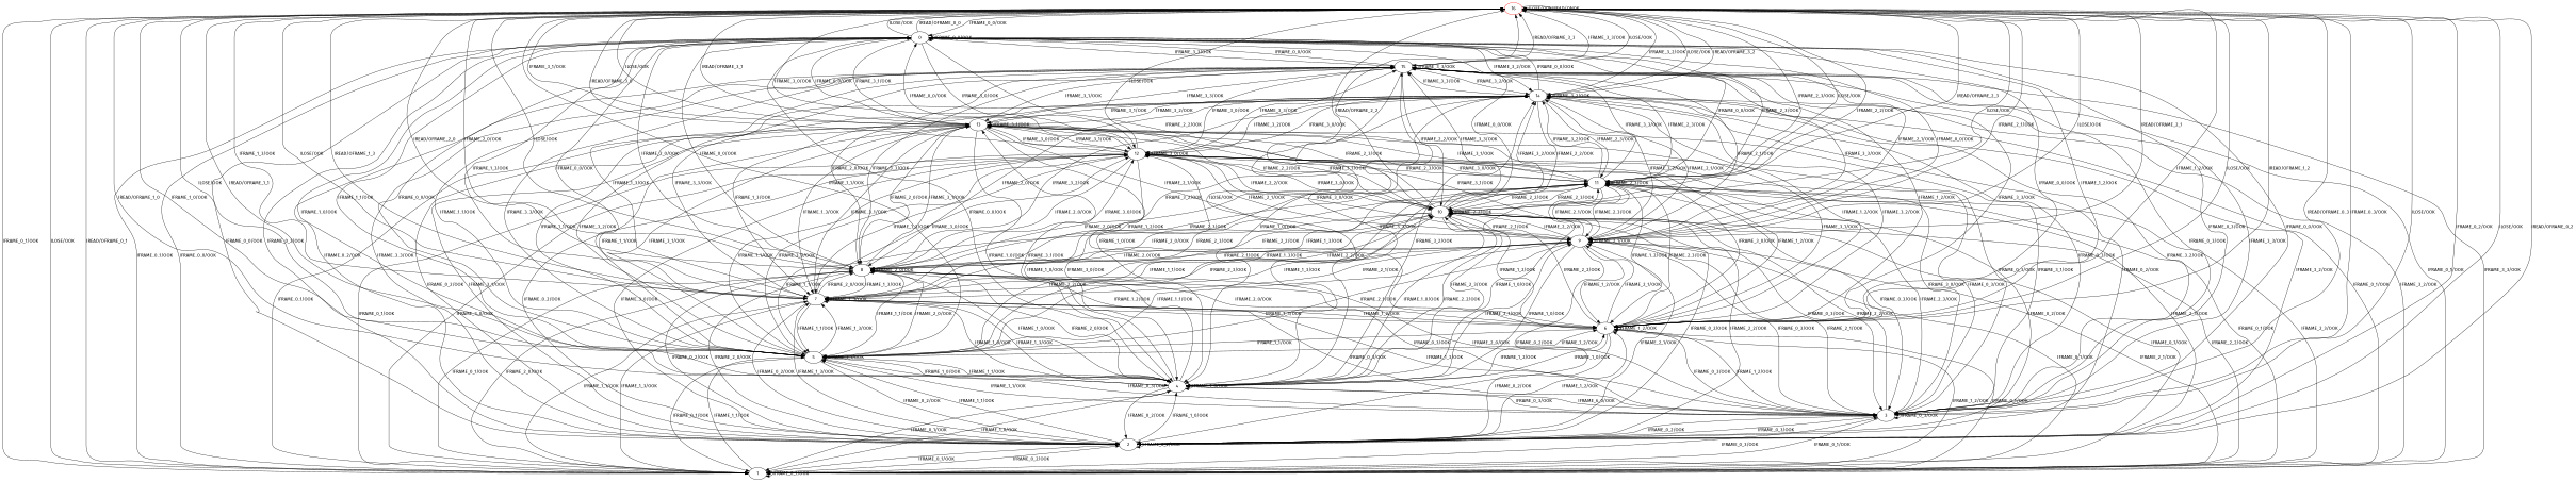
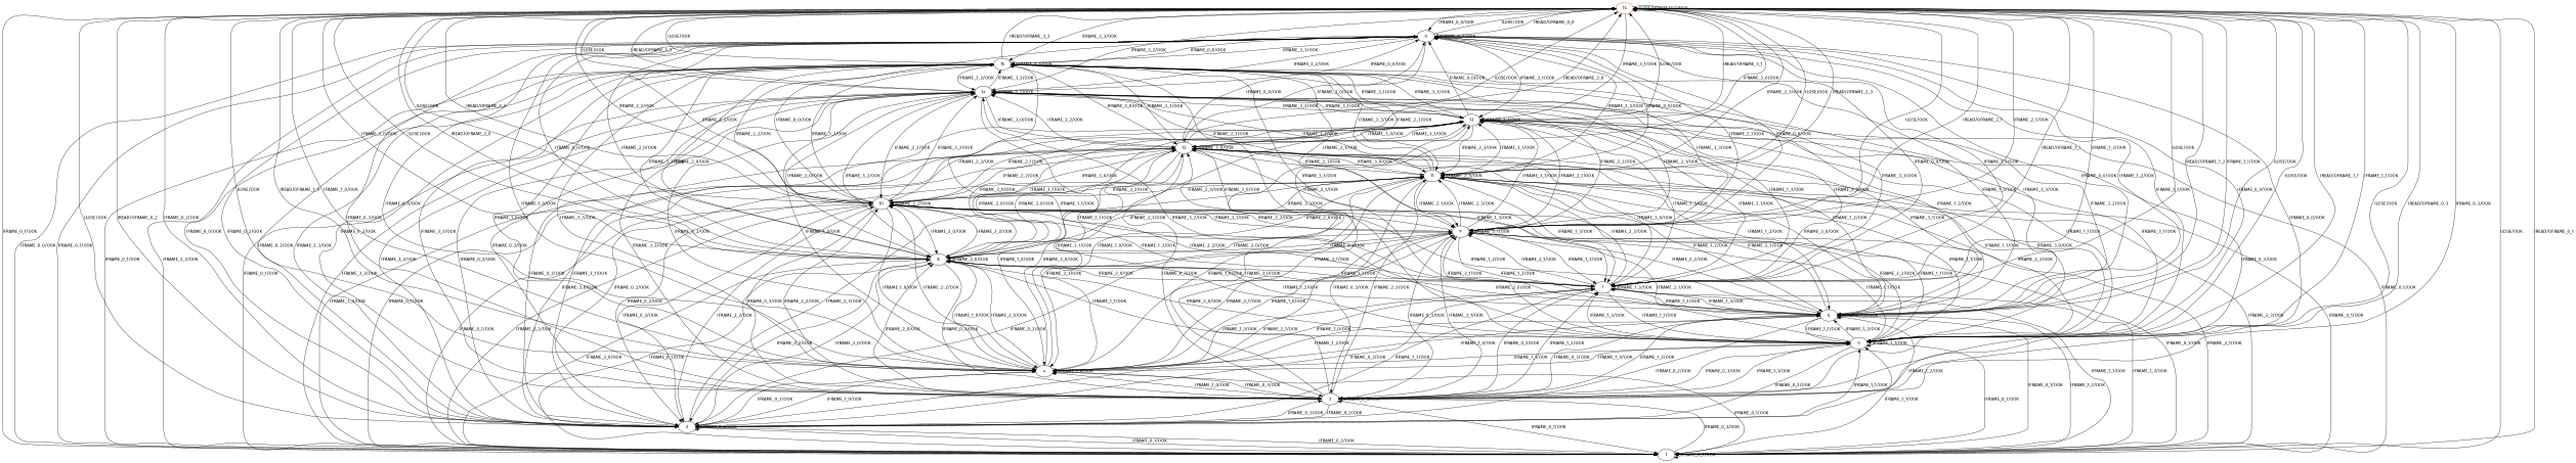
  digraph {
    fontname="Fira Sans"
    node [fontname="Fira Sans"]
    edge [fontname="Fira Sans"]
    16 [color=red]
    0
    1
    2
    3
    4
    5
    6
    7
    8
    9
    10
    11
    12
    13
    14
    15
    16 -> 16 [label="ILOSE/OOK"]
    16 -> 16 [label="IREAD/ONOK"]
    16 -> 0 [label="IFRAME_0_0/OOK"]
    16 -> 1 [label="IFRAME_0_1/OOK"]
    16 -> 2 [label="IFRAME_0_2/OOK"]
    16 -> 3 [label="IFRAME_0_3/OOK"]
    16 -> 4 [label="IFRAME_1_0/OOK"]
    16 -> 5 [label="IFRAME_1_1/OOK"]
-   16 -> 6 [label="IFRAME_1_2/OOK"]
+   16 -> 6 [label="IFRAME_1_1/OOK"]
    16 -> 7 [label="IFRAME_1_3/OOK"]
    16 -> 8 [label="IFRAME_2_0/OOK"]
    16 -> 9 [label="IFRAME_2_1/OOK"]
    16 -> 10 [label="IFRAME_2_2/OOK"]
    16 -> 11 [label="IFRAME_2_3/OOK"]
    16 -> 12 [label="IFRAME_3_0/OOK"]
    16 -> 13 [label="IFRAME_3_1/OOK"]
    16 -> 14 [label="IFRAME_3_2/OOK"]
    16 -> 15 [label="IFRAME_3_3/OOK"]
    0 -> 16 [label="ILOSE/OOK"]
    0 -> 16 [label="IREAD/OFRAME_0_0"]
    0 -> 0 [label="IFRAME_0_0/OOK"]
    0 -> 1 [label="IFRAME_0_1/OOK"]
    0 -> 2 [label="IFRAME_0_2/OOK"]
    0 -> 3 [label="IFRAME_0_3/OOK"]
    0 -> 4 [label="IFRAME_1_0/OOK"]
    0 -> 5 [label="IFRAME_1_1/OOK"]
    0 -> 6 [label="IFRAME_1_2/OOK"]
    0 -> 7 [label="IFRAME_1_3/OOK"]
    0 -> 8 [label="IFRAME_2_0/OOK"]
    0 -> 9 [label="IFRAME_2_1/OOK"]
    0 -> 10 [label="IFRAME_2_2/OOK"]
    0 -> 11 [label="IFRAME_2_3/OOK"]
    0 -> 12 [label="IFRAME_3_0/OOK"]
    0 -> 13 [label="IFRAME_3_1/OOK"]
    0 -> 14 [label="IFRAME_3_2/OOK"]
    0 -> 15 [label="IFRAME_3_3/OOK"]
    1 -> 16 [label="ILOSE/OOK"]
    1 -> 16 [label="IREAD/OFRAME_0_1"]
    1 -> 0 [label="IFRAME_0_0/OOK"]
    1 -> 1 [label="IFRAME_0_1/OOK"]
    1 -> 2 [label="IFRAME_0_2/OOK"]
    1 -> 3 [label="IFRAME_0_3/OOK"]
-   1 -> 4 [label="IFRAME_1_0/OOK"]
    1 -> 5 [label="IFRAME_1_1/OOK"]
    1 -> 6 [label="IFRAME_1_2/OOK"]
    1 -> 7 [label="IFRAME_1_3/OOK"]
    1 -> 8 [label="IFRAME_2_0/OOK"]
    1 -> 9 [label="IFRAME_2_1/OOK"]
    1 -> 10 [label="IFRAME_2_2/OOK"]
    1 -> 11 [label="IFRAME_2_3/OOK"]
    1 -> 12 [label="IFRAME_3_0/OOK"]
    1 -> 14 [label="IFRAME_3_2/OOK"]
    1 -> 15 [label="IFRAME_3_3/OOK"]
    2 -> 16 [label="ILOSE/OOK"]
    2 -> 16 [label="IREAD/OFRAME_0_2"]
    2 -> 0 [label="IFRAME_0_0/OOK"]
    2 -> 1 [label="IFRAME_0_1/OOK"]
    2 -> 2 [label="IFRAME_0_2/OOK"]
    2 -> 3 [label="IFRAME_0_3/OOK"]
    2 -> 4 [label="IFRAME_1_0/OOK"]
    2 -> 5 [label="IFRAME_1_1/OOK"]
    2 -> 6 [label="IFRAME_1_2/OOK"]
    2 -> 7 [label="IFRAME_1_3/OOK"]
    2 -> 8 [label="IFRAME_2_0/OOK"]
    2 -> 9 [label="IFRAME_2_1/OOK"]
    2 -> 10 [label="IFRAME_2_2/OOK"]
    2 -> 11 [label="IFRAME_2_3/OOK"]
    2 -> 12 [label="IFRAME_3_0/OOK"]
    2 -> 13 [label="IFRAME_3_1/OOK"]
    2 -> 14 [label="IFRAME_3_2/OOK"]
    2 -> 15 [label="IFRAME_3_3/OOK"]
    3 -> 16 [label="ILOSE/OOK"]
    3 -> 16 [label="IREAD/OFRAME_0_3"]
    3 -> 0 [label="IFRAME_0_0/OOK"]
    3 -> 1 [label="IFRAME_0_1/OOK"]
    3 -> 2 [label="IFRAME_0_2/OOK"]
    3 -> 3 [label="IFRAME_0_3/OOK"]
-   3 -> 4 [label="IFRAME_6_0/OOK"]
+   3 -> 4 [label="IFRAME_1_0/OOK"]
    3 -> 5 [label="IFRAME_1_1/OOK"]
    3 -> 6 [label="IFRAME_1_2/OOK"]
    3 -> 7 [label="IFRAME_1_3/OOK"]
    3 -> 8 [label="IFRAME_2_0/OOK"]
    3 -> 9 [label="IFRAME_2_1/OOK"]
    3 -> 10 [label="IFRAME_2_2/OOK"]
    3 -> 11 [label="IFRAME_2_3/OOK"]
    3 -> 12 [label="IFRAME_3_0/OOK"]
    3 -> 13 [label="IFRAME_3_1/OOK"]
    3 -> 14 [label="IFRAME_3_2/OOK"]
    3 -> 15 [label="IFRAME_3_3/OOK"]
    4 -> 16 [label="ILOSE/OOK"]
    4 -> 16 [label="IREAD/OFRAME_1_0"]
    4 -> 0 [label="IFRAME_0_0/OOK"]
    4 -> 1 [label="IFRAME_0_1/OOK"]
    4 -> 2 [label="IFRAME_0_2/OOK"]
    4 -> 3 [label="IFRAME_0_3/OOK"]
    4 -> 4 [label="IFRAME_1_0/OOK"]
    4 -> 5 [label="IFRAME_1_1/OOK"]
    4 -> 6 [label="IFRAME_1_2/OOK"]
    4 -> 7 [label="IFRAME_1_3/OOK"]
    4 -> 8 [label="IFRAME_2_0/OOK"]
    4 -> 9 [label="IFRAME_2_1/OOK"]
    4 -> 10 [label="IFRAME_2_2/OOK"]
    4 -> 11 [label="IFRAME_2_3/OOK"]
    4 -> 12 [label="IFRAME_3_0/OOK"]
    4 -> 13 [label="IFRAME_3_1/OOK"]
    4 -> 14 [label="IFRAME_3_2/OOK"]
    4 -> 15 [label="IFRAME_3_3/OOK"]
    5 -> 16 [label="ILOSE/OOK"]
    5 -> 16 [label="IREAD/OFRAME_1_1"]
    5 -> 0 [label="IFRAME_0_0/OOK"]
    5 -> 1 [label="IFRAME_0_1/OOK"]
    5 -> 2 [label="IFRAME_0_2/OOK"]
    5 -> 3 [label="IFRAME_0_3/OOK"]
    5 -> 4 [label="IFRAME_1_0/OOK"]
    5 -> 5 [label="IFRAME_1_1/OOK"]
    5 -> 6 [label="IFRAME_1_2/OOK"]
    5 -> 7 [label="IFRAME_1_3/OOK"]
    5 -> 8 [label="IFRAME_2_0/OOK"]
    5 -> 9 [label="IFRAME_2_1/OOK"]
    5 -> 10 [label="IFRAME_2_2/OOK"]
    5 -> 11 [label="IFRAME_2_3/OOK"]
    5 -> 12 [label="IFRAME_3_0/OOK"]
    5 -> 13 [label="IFRAME_3_1/OOK"]
    5 -> 14 [label="IFRAME_3_2/OOK"]
    5 -> 15 [label="IFRAME_3_3/OOK"]
    6 -> 16 [label="ILOSE/OOK"]
    6 -> 16 [label="IREAD/OFRAME_1_2"]
    6 -> 0 [label="IFRAME_0_0/OOK"]
    6 -> 1 [label="IFRAME_0_1/OOK"]
    6 -> 2 [label="IFRAME_0_2/OOK"]
    6 -> 3 [label="IFRAME_0_3/OOK"]
    6 -> 4 [label="IFRAME_1_0/OOK"]
    6 -> 5 [label="IFRAME_1_1/OOK"]
    6 -> 6 [label="IFRAME_1_2/OOK"]
    6 -> 7 [label="IFRAME_1_3/OOK"]
    6 -> 8 [label="IFRAME_2_0/OOK"]
    6 -> 9 [label="IFRAME_2_1/OOK"]
    6 -> 10 [label="IFRAME_2_2/OOK"]
    6 -> 11 [label="IFRAME_2_3/OOK"]
    6 -> 12 [label="IFRAME_3_0/OOK"]
    6 -> 13 [label="IFRAME_3_1/OOK"]
    6 -> 14 [label="IFRAME_3_2/OOK"]
    6 -> 15 [label="IFRAME_3_3/OOK"]
    7 -> 16 [label="ILOSE/OOK"]
    7 -> 16 [label="IREAD/OFRAME_1_3"]
    7 -> 0 [label="IFRAME_0_0/OOK"]
    7 -> 1 [label="IFRAME_1_1/OOK"]
    7 -> 2 [label="IFRAME_0_2/OOK"]
    7 -> 3 [label="IFRAME_0_3/OOK"]
    7 -> 4 [label="IFRAME_1_0/OOK"]
    7 -> 5 [label="IFRAME_1_1/OOK"]
    7 -> 6 [label="IFRAME_1_2/OOK"]
    7 -> 7 [label="IFRAME_1_3/OOK"]
    7 -> 8 [label="IFRAME_2_0/OOK"]
    7 -> 9 [label="IFRAME_2_1/OOK"]
    7 -> 10 [label="IFRAME_2_2/OOK"]
    7 -> 11 [label="IFRAME_2_3/OOK"]
    7 -> 12 [label="IFRAME_3_0/OOK"]
    7 -> 13 [label="IFRAME_3_1/OOK"]
    7 -> 14 [label="IFRAME_3_2/OOK"]
    7 -> 15 [label="IFRAME_3_3/OOK"]
    8 -> 16 [label="ILOSE/OOK"]
    8 -> 16 [label="IREAD/OFRAME_2_0"]
    8 -> 0 [label="IFRAME_0_0/OOK"]
    8 -> 1 [label="IFRAME_0_1/OOK"]
    8 -> 2 [label="IFRAME_0_2/OOK"]
    8 -> 3 [label="IFRAME_0_3/OOK"]
    8 -> 4 [label="IFRAME_1_0/OOK"]
    8 -> 5 [label="IFRAME_1_1/OOK"]
    8 -> 6 [label="IFRAME_1_2/OOK"]
    8 -> 7 [label="IFRAME_1_3/OOK"]
    8 -> 8 [label="IFRAME_2_0/OOK"]
    8 -> 9 [label="IFRAME_2_1/OOK"]
    8 -> 10 [label="IFRAME_2_2/OOK"]
    8 -> 11 [label="IFRAME_2_3/OOK"]
    8 -> 12 [label="IFRAME_3_0/OOK"]
    8 -> 13 [label="IFRAME_3_1/OOK"]
    8 -> 14 [label="IFRAME_3_2/OOK"]
    8 -> 15 [label="IFRAME_3_3/OOK"]
    9 -> 16 [label="ILOSE/OOK"]
    9 -> 16 [label="IREAD/OFRAME_2_1"]
    9 -> 0 [label="IFRAME_0_0/OOK"]
    9 -> 1 [label="IFRAME_0_1/OOK"]
    9 -> 2 [label="IFRAME_0_2/OOK"]
    9 -> 3 [label="IFRAME_0_3/OOK"]
    9 -> 4 [label="IFRAME_1_0/OOK"]
    9 -> 5 [label="IFRAME_1_1/OOK"]
    9 -> 6 [label="IFRAME_1_2/OOK"]
    9 -> 7 [label="IFRAME_1_3/OOK"]
    9 -> 8 [label="IFRAME_2_0/OOK"]
    9 -> 9 [label="IFRAME_2_1/OOK"]
    9 -> 10 [label="IFRAME_2_2/OOK"]
    9 -> 11 [label="IFRAME_2_3/OOK"]
    9 -> 12 [label="IFRAME_3_0/OOK"]
    9 -> 13 [label="IFRAME_3_1/OOK"]
    9 -> 14 [label="IFRAME_3_2/OOK"]
    9 -> 15 [label="IFRAME_3_3/OOK"]
    10 -> 16 [label="ILOSE/OOK"]
    10 -> 16 [label="IREAD/OFRAME_2_2"]
    10 -> 0 [label="IFRAME_0_0/OOK"]
    10 -> 1 [label="IFRAME_0_1/OOK"]
    10 -> 2 [label="IFRAME_0_2/OOK"]
    10 -> 3 [label="IFRAME_0_3/OOK"]
    10 -> 4 [label="IFRAME_1_0/OOK"]
    10 -> 5 [label="IFRAME_1_1/OOK"]
    10 -> 6 [label="IFRAME_1_2/OOK"]
    10 -> 7 [label="IFRAME_1_3/OOK"]
    10 -> 8 [label="IFRAME_2_0/OOK"]
    10 -> 9 [label="IFRAME_2_1/OOK"]
    10 -> 10 [label="IFRAME_2_2/OOK"]
    10 -> 11 [label="IFRAME_2_3/OOK"]
    10 -> 12 [label="IFRAME_3_0/OOK"]
    10 -> 13 [label="IFRAME_3_1/OOK"]
    10 -> 14 [label="IFRAME_3_2/OOK"]
    10 -> 15 [label="IFRAME_3_3/OOK"]
    11 -> 16 [label="ILOSE/OOK"]
    11 -> 16 [label="IREAD/OFRAME_2_3"]
    11 -> 0 [label="IFRAME_0_0/OOK"]
    11 -> 1 [label="IFRAME_0_1/OOK"]
    11 -> 2 [label="IFRAME_0_2/OOK"]
    11 -> 3 [label="IFRAME_0_3/OOK"]
    11 -> 4 [label="IFRAME_1_0/OOK"]
    11 -> 5 [label="IFRAME_1_1/OOK"]
    11 -> 6 [label="IFRAME_1_2/OOK"]
    11 -> 7 [label="IFRAME_1_3/OOK"]
    11 -> 8 [label="IFRAME_2_0/OOK"]
    11 -> 9 [label="IFRAME_2_1/OOK"]
    11 -> 10 [label="IFRAME_2_2/OOK"]
    11 -> 11 [label="IFRAME_2_3/OOK"]
    11 -> 12 [label="IFRAME_3_0/OOK"]
    11 -> 13 [label="IFRAME_3_1/OOK"]
    11 -> 14 [label="IFRAME_3_2/OOK"]
    11 -> 15 [label="IFRAME_3_3/OOK"]
    12 -> 16 [label="ILOSE/OOK"]
    12 -> 16 [label="IREAD/OFRAME_3_0"]
    12 -> 0 [label="IFRAME_0_0/OOK"]
    12 -> 1 [label="IFRAME_0_1/OOK"]
    12 -> 2 [label="IFRAME_0_2/OOK"]
    12 -> 3 [label="IFRAME_0_3/OOK"]
    12 -> 4 [label="IFRAME_1_0/OOK"]
    12 -> 5 [label="IFRAME_1_1/OOK"]
    12 -> 6 [label="IFRAME_1_2/OOK"]
    12 -> 7 [label="IFRAME_1_3/OOK"]
    12 -> 8 [label="IFRAME_2_0/OOK"]
    12 -> 9 [label="IFRAME_2_1/OOK"]
    12 -> 10 [label="IFRAME_2_2/OOK"]
    12 -> 11 [label="IFRAME_2_3/OOK"]
    12 -> 12 [label="IFRAME_3_0/OOK"]
    12 -> 13 [label="IFRAME_3_1/OOK"]
    12 -> 14 [label="IFRAME_3_2/OOK"]
    12 -> 15 [label="IFRAME_3_3/OOK"]
    13 -> 16 [label="ILOSE/OOK"]
    13 -> 16 [label="IREAD/OFRAME_3_1"]
    13 -> 0 [label="IFRAME_0_0/OOK"]
    13 -> 1 [label="IFRAME_0_1/OOK"]
    13 -> 2 [label="IFRAME_0_2/OOK"]
    13 -> 3 [label="IFRAME_0_3/OOK"]
    13 -> 4 [label="IFRAME_1_0/OOK"]
    13 -> 5 [label="IFRAME_1_1/OOK"]
    13 -> 6 [label="IFRAME_1_2/OOK"]
    13 -> 7 [label="IFRAME_1_3/OOK"]
    13 -> 8 [label="IFRAME_2_0/OOK"]
    13 -> 9 [label="IFRAME_2_1/OOK"]
    13 -> 10 [label="IFRAME_2_2/OOK"]
    13 -> 11 [label="IFRAME_2_3/OOK"]
    13 -> 12 [label="IFRAME_3_0/OOK"]
    13 -> 13 [label="IFRAME_3_1/OOK"]
    13 -> 14 [label="IFRAME_3_2/OOK"]
    13 -> 15 [label="IFRAME_3_3/OOK"]
    14 -> 16 [label="ILOSE/OOK"]
    14 -> 16 [label="IREAD/OFRAME_3_2"]
    14 -> 0 [label="IFRAME_0_0/OOK"]
    14 -> 1 [label="IFRAME_0_1/OOK"]
    14 -> 2 [label="IFRAME_0_2/OOK"]
    14 -> 3 [label="IFRAME_0_3/OOK"]
    14 -> 4 [label="IFRAME_1_0/OOK"]
    14 -> 5 [label="IFRAME_1_1/OOK"]
    14 -> 6 [label="IFRAME_1_2/OOK"]
    14 -> 7 [label="IFRAME_1_3/OOK"]
    14 -> 8 [label="IFRAME_2_0/OOK"]
    14 -> 9 [label="IFRAME_2_1/OOK"]
    14 -> 10 [label="IFRAME_2_2/OOK"]
    14 -> 11 [label="IFRAME_2_3/OOK"]
    14 -> 12 [label="IFRAME_3_0/OOK"]
    14 -> 13 [label="IFRAME_3_1/OOK"]
    14 -> 14 [label="IFRAME_3_2/OOK"]
    14 -> 15 [label="IFRAME_3_3/OOK"]
    15 -> 16 [label="ILOSE/OOK"]
    15 -> 16 [label="IREAD/OFRAME_3_3"]
    15 -> 0 [label="IFRAME_0_0/OOK"]
    15 -> 1 [label="IFRAME_0_1/OOK"]
    15 -> 2 [label="IFRAME_0_2/OOK"]
    15 -> 3 [label="IFRAME_0_3/OOK"]
    15 -> 4 [label="IFRAME_1_0/OOK"]
    15 -> 5 [label="IFRAME_1_1/OOK"]
    15 -> 6 [label="IFRAME_1_2/OOK"]
    15 -> 7 [label="IFRAME_1_3/OOK"]
    15 -> 8 [label="IFRAME_2_0/OOK"]
    15 -> 9 [label="IFRAME_2_1/OOK"]
    15 -> 10 [label="IFRAME_2_2/OOK"]
    15 -> 11 [label="IFRAME_2_3/OOK"]
    15 -> 12 [label="IFRAME_3_0/OOK"]
    15 -> 13 [label="IFRAME_3_1/OOK"]
    15 -> 14 [label="IFRAME_3_2/OOK"]
    15 -> 15 [label="IFRAME_3_3/OOK"]
  }
